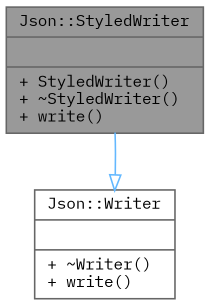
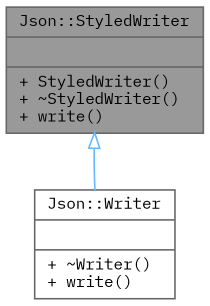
  digraph {
    fontname="IBM Plex Mono"
    node [color=gray40 fontname="IBM Plex Mono" fontsize=10 shape=record style=filled]
    n1 [fillcolor=grey60 fontcolor=black height=0.2 label="{Json::StyledWriter\n||+ StyledWriter()\l+ ~StyledWriter()\l+ write()\l}" width=0.4]
    n2 [fillcolor=white height=0.2 label="{Json::Writer\n||+ ~Writer()\l+ write()\l}" width=0.4]
-   n2 -> n1 [arrowtail=onormal color=steelblue1 dir=back fontname="IBM Plex Mono" fontsize=10 labelfontname=Helvetica labelfontsize=10 style=solid]
+   n1 -> n2 [arrowtail=onormal color=steelblue1 dir=back fontname="IBM Plex Mono" fontsize=10 labelfontname=Helvetica labelfontsize=10 style=solid]
  }
